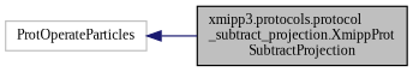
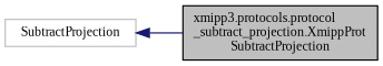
  digraph {
    rankdir=LR
    fontname="Liberation Serif"
    node [fontname="Liberation Serif" fontsize=10 shape=record style=filled]
    n1 [color=black fillcolor=grey75 fontcolor=black height=0.2 label="xmipp3.protocols.protocol\l_subtract_projection.XmippProt\lSubtractProjection" width=0.4]
-   n2 [color=grey75 fillcolor=white height=0.2 label=ProtOperateParticles width=0.4]
+   n2 [color=grey75 fillcolor=white height=0.2 label=SubtractProjection width=0.4]
    n2 -> n1 [color=midnightblue dir=back fontname="Liberation Serif" fontsize=10 labelfontname=Helvetica labelfontsize=10 style=solid]
  }
